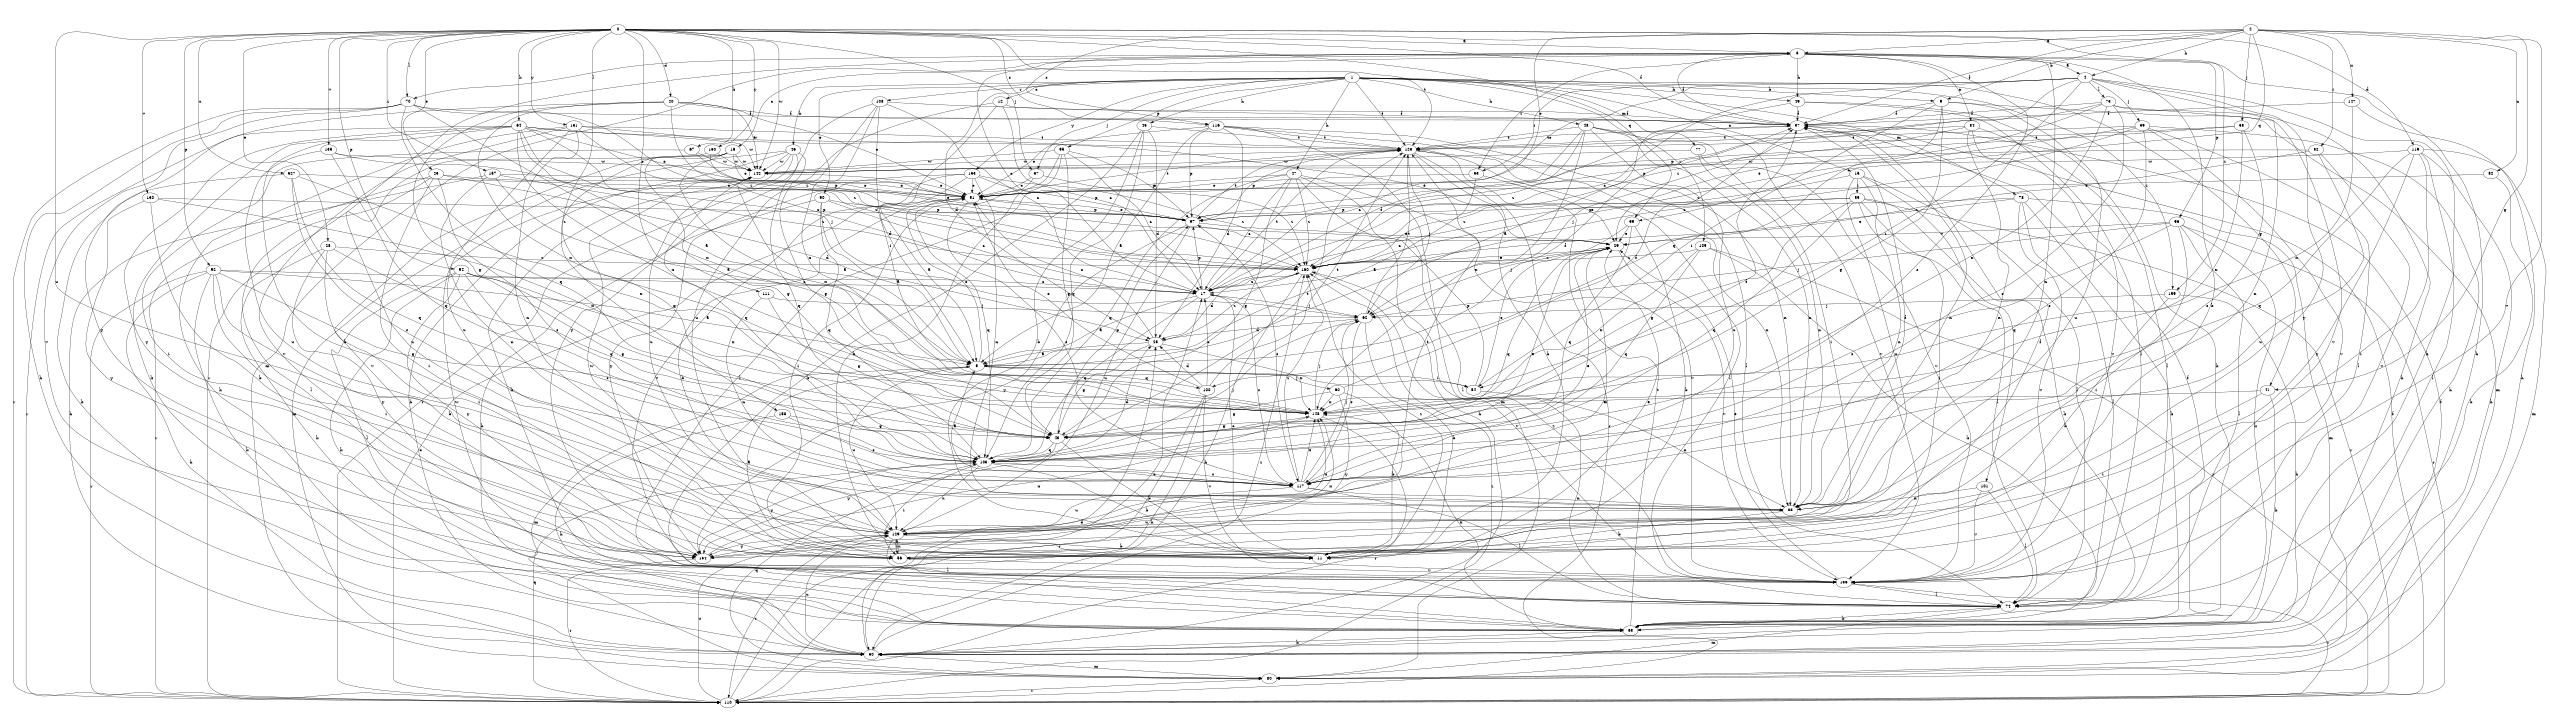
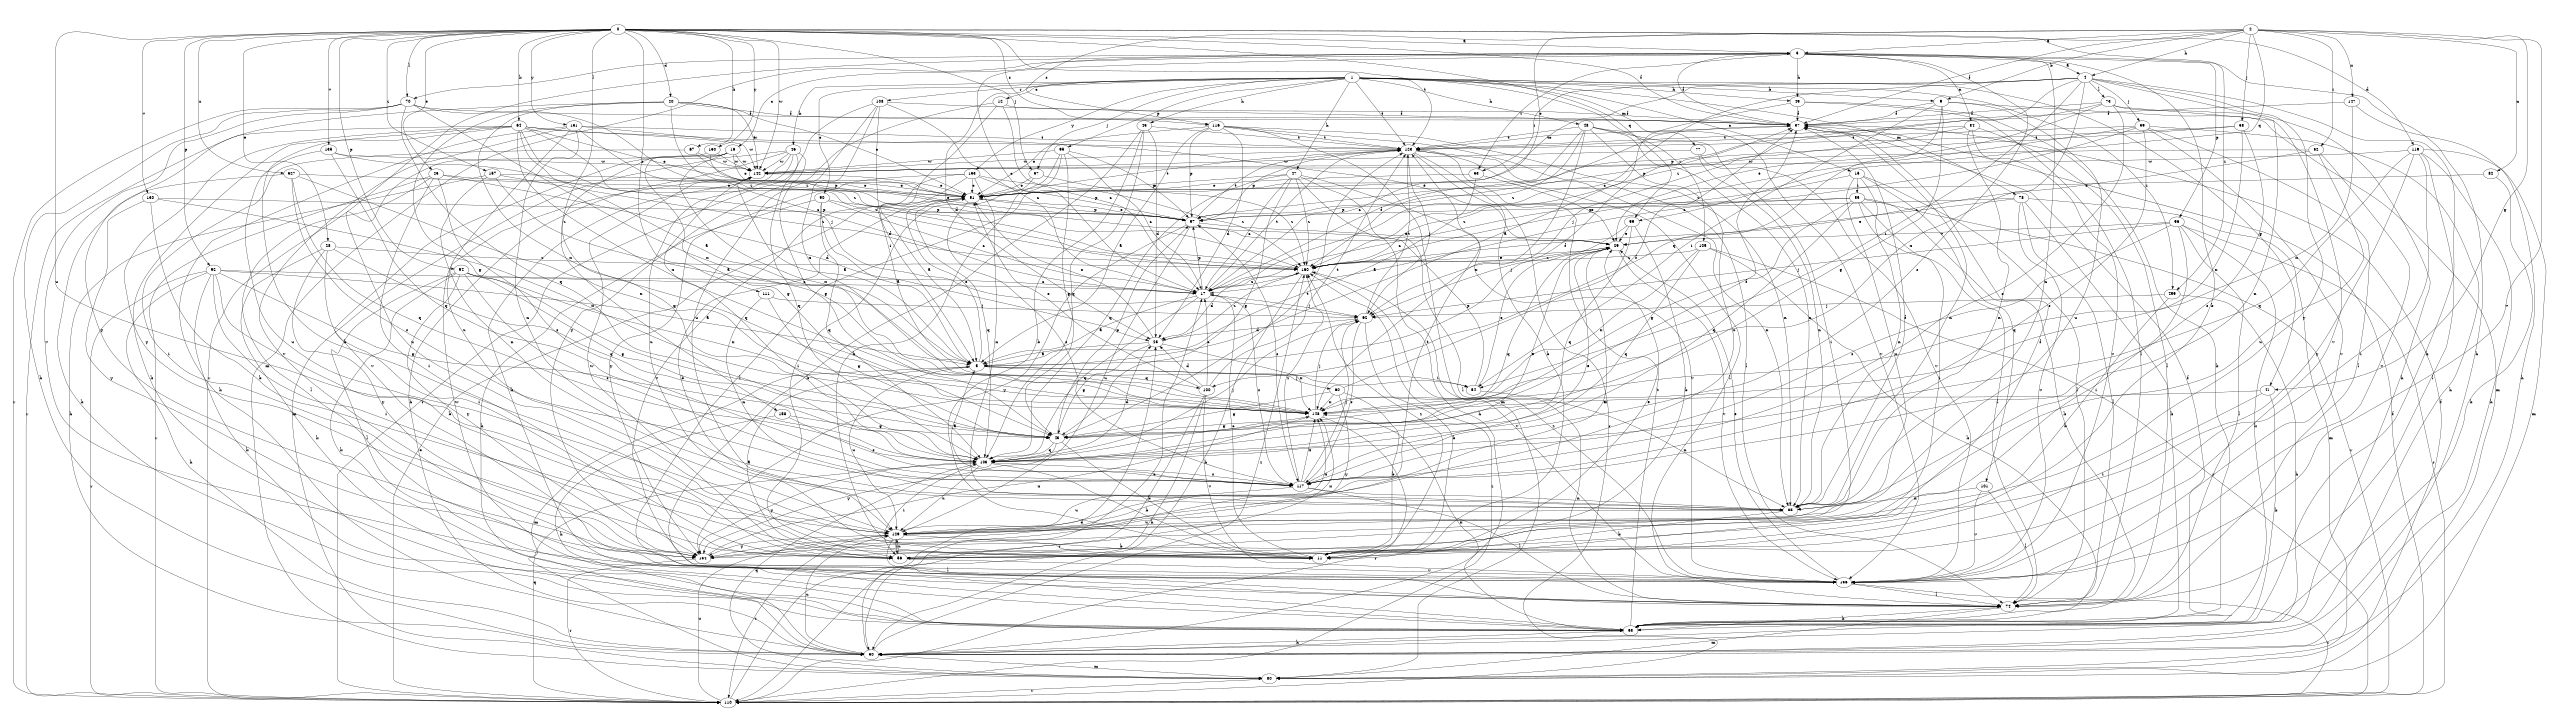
  strict digraph {
    0
    3
    20
    25
    28
    37
    57
    64
    67
    70
    92
    94
    99
    111
    116
    119
    123
    n18 [label=527]
    129
    130
    135
    142
    150
    151
    157
    158
-   159
+   159 [label=459]
    49
    4
    11
    16
    17
    50
    53
    80
    84
    85
    96
    117
    91
    154
    160
    43
    148
    23
    110
    74
    56
    68
    103
    5
    62
    97
    136
    29
    1
    9
    12
    15
    41
    45
    46
    47
    48
    77
    78
    90
    95
    105
    108
    153
    54
    100
    55
    101
    2
    52
    58
    82
    147
    59
    73
    60
    0 -> 3 [label=a]
    0 -> 20 [label=d]
    0 -> 25 [label=e]
    0 -> 28 [label=e]
    0 -> 37 [label=f]
    0 -> 57 [label=j]
    0 -> 64 [label=k]
    0 -> 67 [label=k]
    0 -> 70 [label=l]
    0 -> 92 [label=p]
    0 -> 94 [label=p]
    0 -> 99 [label=q]
    0 -> 111 [label=s]
    0 -> 116 [label=s]
    0 -> 119 [label=d]
    0 -> 123 [label=t]
    0 -> n18 [label=u]
    0 -> 129 [label=u]
    0 -> 130 [label=v]
    0 -> 135 [label=v]
    0 -> 142 [label=w]
    0 -> 150 [label=y]
    0 -> 151 [label=y]
    0 -> 157 [label=z]
    0 -> 158 [label=z]
    0 -> 159 [label=z]
    3 -> 37 [label=f]
    3 -> 70 [label=l]
    3 -> 49 [label=h]
    3 -> 4 [label=a]
    3 -> 11 [label=b]
    3 -> 16 [label=c]
    3 -> 17 [label=c]
    3 -> 50 [label=h]
    3 -> 53 [label=i]
    3 -> 80 [label=m]
    3 -> 84 [label=n]
    3 -> 85 [label=n]
    3 -> 96 [label=p]
    3 -> 117 [label=s]
    20 -> 37 [label=f]
    20 -> 142 [label=w]
    20 -> 91 [label=o]
    20 -> 154 [label=y]
    20 -> 160 [label=z]
    20 -> 43 [label=g]
    20 -> 148 [label=x]
    25 -> 117 [label=s]
    25 -> 91 [label=o]
    25 -> 23 [label=d]
    25 -> 110 [label=r]
    25 -> 74 [label=l]
    25 -> 56 [label=i]
    28 -> 154 [label=y]
    28 -> 160 [label=z]
    28 -> 56 [label=i]
    28 -> 68 [label=k]
    28 -> 103 [label=q]
    37 -> 123 [label=t]
    37 -> 85 [label=n]
    57 -> 91 [label=o]
    57 -> 160 [label=z]
    57 -> 56 [label=i]
    64 -> 123 [label=t]
    64 -> 142 [label=w]
    64 -> 11 [label=b]
    64 -> 91 [label=o]
    64 -> 154 [label=y]
    64 -> 160 [label=z]
    64 -> 148 [label=x]
    64 -> 110 [label=r]
    64 -> 68 [label=k]
    64 -> 5 [label=a]
    64 -> 62 [label=j]
    67 -> 142 [label=w]
    67 -> 56 [label=i]
    67 -> 97 [label=p]
    70 -> 37 [label=f]
    70 -> 50 [label=h]
    70 -> 160 [label=z]
    70 -> 148 [label=x]
    70 -> 110 [label=r]
    70 -> 103 [label=q]
    70 -> 136 [label=v]
    92 -> 11 [label=b]
    92 -> 17 [label=c]
    92 -> 50 [label=h]
    92 -> 43 [label=g]
    92 -> 110 [label=r]
    92 -> 56 [label=i]
    92 -> 68 [label=k]
    92 -> 5 [label=a]
    94 -> 17 [label=c]
    94 -> 117 [label=s]
    94 -> 154 [label=y]
    94 -> 43 [label=g]
    94 -> 148 [label=x]
    94 -> 74 [label=l]
    94 -> 68 [label=k]
    99 -> 11 [label=b]
    99 -> 103 [label=q]
    99 -> 62 [label=j]
    99 -> 29 [label=e]
    111 -> 85 [label=n]
    111 -> 43 [label=g]
    111 -> 62 [label=j]
    116 -> 123 [label=t]
    116 -> 80 [label=m]
    116 -> 85 [label=n]
    116 -> 91 [label=o]
    116 -> 23 [label=d]
    116 -> 74 [label=l]
    116 -> 5 [label=a]
    116 -> 97 [label=p]
    119 -> 142 [label=w]
    119 -> 50 [label=h]
    119 -> 80 [label=m]
    119 -> 154 [label=y]
    119 -> 74 [label=l]
    119 -> 56 [label=i]
    119 -> 103 [label=q]
    123 -> 142 [label=w]
    123 -> 11 [label=b]
    123 -> 85 [label=n]
    123 -> 110 [label=r]
    123 -> 74 [label=l]
    123 -> 62 [label=j]
    123 -> 97 [label=p]
    n18 -> 117 [label=s]
    n18 -> 91 [label=o]
    n18 -> 148 [label=x]
    n18 -> 68 [label=k]
    n18 -> 103 [label=q]
    129 -> 123 [label=t]
    129 -> 11 [label=b]
    129 -> 154 [label=y]
    129 -> 148 [label=x]
    129 -> 110 [label=r]
    129 -> 74 [label=l]
    129 -> 56 [label=i]
    130 -> 11 [label=b]
    130 -> 154 [label=y]
    130 -> 148 [label=x]
    130 -> 97 [label=p]
    135 -> 129 [label=u]
    135 -> 142 [label=w]
    135 -> 160 [label=z]
    135 -> 103 [label=q]
    142 -> 91 [label=o]
    142 -> 103 [label=q]
    142 -> 5 [label=a]
    150 -> 129 [label=u]
    150 -> 142 [label=w]
    150 -> 29 [label=e]
    151 -> 123 [label=t]
    151 -> 129 [label=u]
    151 -> 17 [label=c]
    151 -> 50 [label=h]
    151 -> 85 [label=n]
    151 -> 136 [label=v]
    151 -> 29 [label=e]
    157 -> 50 [label=h]
    157 -> 85 [label=n]
    157 -> 91 [label=o]
    157 -> 160 [label=z]
    157 -> 5 [label=a]
    158 -> 50 [label=h]
    158 -> 117 [label=s]
    158 -> 43 [label=g]
    159 -> 11 [label=b]
    159 -> 50 [label=h]
    159 -> 62 [label=j]
    49 -> 37 [label=f]
    49 -> 74 [label=l]
    49 -> 68 [label=k]
    49 -> 5 [label=a]
    4 -> 17 [label=c]
    4 -> 53 [label=i]
    4 -> 85 [label=n]
    4 -> 91 [label=o]
    4 -> 154 [label=y]
    4 -> 160 [label=z]
    4 -> 68 [label=k]
    4 -> 54 [label=i]
    4 -> 59 [label=j]
    4 -> 73 [label=l]
    11 -> 37 [label=f]
    11 -> 17 [label=c]
    11 -> 160 [label=z]
    11 -> 29 [label=e]
    16 -> 142 [label=w]
    16 -> 91 [label=o]
    16 -> 43 [label=g]
    16 -> 148 [label=x]
    16 -> 103 [label=q]
    16 -> 136 [label=v]
    17 -> 37 [label=f]
    17 -> 123 [label=t]
    17 -> 117 [label=s]
    17 -> 103 [label=q]
    17 -> 5 [label=a]
    17 -> 62 [label=j]
    17 -> 97 [label=p]
    50 -> 129 [label=u]
    50 -> 17 [label=c]
    50 -> 80 [label=m]
    50 -> 160 [label=z]
    53 -> 91 [label=o]
    53 -> 5 [label=a]
    53 -> 29 [label=e]
    80 -> 37 [label=f]
    80 -> 110 [label=r]
    80 -> 103 [label=q]
    84 -> 123 [label=t]
    84 -> 85 [label=n]
    84 -> 74 [label=l]
    84 -> 62 [label=j]
    84 -> 136 [label=v]
    85 -> 37 [label=f]
    85 -> 129 [label=u]
    85 -> 11 [label=b]
    96 -> 117 [label=s]
    96 -> 110 [label=r]
    96 -> 74 [label=l]
    96 -> 56 [label=i]
    96 -> 68 [label=k]
    96 -> 62 [label=j]
    96 -> 29 [label=v]
    117 -> 129 [label=u]
    117 -> 85 [label=n]
    117 -> 160 [label=z]
    117 -> 148 [label=x]
    117 -> 74 [label=l]
    117 -> 5 [label=a]
    117 -> 62 [label=j]
    117 -> 29 [label=e]
    91 -> 123 [label=t]
    91 -> 11 [label=b]
    91 -> 117 [label=s]
    91 -> 103 [label=q]
    91 -> 97 [label=p]
    154 -> 148 [label=x]
    154 -> 110 [label=r]
    154 -> 29 [label=e]
    160 -> 17 [label=c]
    160 -> 50 [label=h]
    160 -> 23 [label=d]
    160 -> 136 [label=v]
    160 -> 29 [label=e]
    43 -> 37 [label=f]
    43 -> 123 [label=t]
    43 -> 11 [label=b]
    43 -> 154 [label=y]
    43 -> 103 [label=q]
    43 -> 97 [label=p]
    148 -> 43 [label=g]
    148 -> 110 [label=r]
    148 -> 62 [label=j]
    23 -> 91 [label=o]
    23 -> 160 [label=z]
    23 -> 43 [label=g]
    23 -> 148 [label=x]
    23 -> 5 [label=a]
    110 -> 3 [label=r]
    110 -> 37 [label=f]
    110 -> 129 [label=u]
    110 -> 91 [label=o]
    110 -> 160 [label=z]
    110 -> 23 [label=d]
    110 -> 103 [label=q]
    74 -> 80 [label=m]
    74 -> 68 [label=k]
    56 -> 129 [label=u]
    56 -> 142 [label=w]
    56 -> 148 [label=x]
    56 -> 5 [label=a]
    56 -> 136 [label=v]
    68 -> 37 [label=f]
    68 -> 123 [label=t]
    68 -> 142 [label=w]
    68 -> 50 [label=h]
    68 -> 148 [label=x]
    103 -> 129 [label=u]
    103 -> 11 [label=b]
    103 -> 117 [label=s]
    103 -> 154 [label=y]
    103 -> 23 [label=d]
    103 -> 56 [label=i]
    103 -> 62 [label=j]
    103 -> 29 [label=e]
    5 -> 37 [label=f]
    5 -> 129 [label=u]
    5 -> 80 [label=m]
    5 -> 91 [label=o]
    5 -> 54 [label=i]
    5 -> 100 [label=q]
    5 -> 60 [label=j]
    62 -> 123 [label=t]
    62 -> 11 [label=b]
    62 -> 117 [label=s]
    62 -> 23 [label=d]
    97 -> 123 [label=t]
    97 -> 129 [label=u]
    97 -> 117 [label=s]
    97 -> 91 [label=o]
    97 -> 154 [label=y]
    97 -> 29 [label=e]
    136 -> 160 [label=z]
    136 -> 110 [label=r]
    136 -> 74 [label=l]
    136 -> 29 [label=e]
    29 -> 160 [label=z]
    29 -> 103 [label=q]
    29 -> 136 [label=v]
    1 -> 57 [label=j]
    1 -> 123 [label=t]
    1 -> 159 [label=z]
    1 -> 49 [label=h]
    1 -> 23 [label=d]
    1 -> 9 [label=b]
    1 -> 12 [label=c]
    1 -> 15 [label=c]
    1 -> 41 [label=g]
    1 -> 45 [label=h]
    1 -> 46 [label=h]
    1 -> 47 [label=h]
    1 -> 48 [label=h]
    1 -> 77 [label=m]
    1 -> 78 [label=m]
    1 -> 90 [label=o]
    1 -> 95 [label=p]
    1 -> 105 [label=r]
    1 -> 108 [label=r]
    1 -> 153 [label=y]
    9 -> 37 [label=f]
    9 -> 129 [label=u]
    9 -> 80 [label=m]
    9 -> 43 [label=g]
    9 -> 54 [label=i]
    9 -> 100 [label=q]
    12 -> 37 [label=f]
    12 -> 17 [label=c]
    12 -> 154 [label=y]
    12 -> 54 [label=i]
    15 -> 129 [label=u]
    15 -> 85 [label=n]
    15 -> 160 [label=z]
    15 -> 74 [label=l]
    15 -> 55 [label=i]
    15 -> 101 [label=q]
    41 -> 148 [label=x]
    41 -> 56 [label=i]
    41 -> 68 [label=k]
    45 -> 123 [label=t]
    45 -> 11 [label=b]
    45 -> 23 [label=d]
    45 -> 68 [label=k]
    45 -> 103 [label=q]
    46 -> 129 [label=u]
    46 -> 142 [label=w]
    46 -> 50 [label=h]
    46 -> 80 [label=m]
    46 -> 43 [label=g]
    46 -> 68 [label=k]
    46 -> 103 [label=q]
    47 -> 17 [label=c]
    47 -> 50 [label=h]
    47 -> 91 [label=o]
    47 -> 160 [label=z]
    47 -> 43 [label=g]
    47 -> 74 [label=l]
    47 -> 103 [label=q]
    47 -> 136 [label=v]
    48 -> 123 [label=t]
    48 -> 129 [label=u]
    48 -> 17 [label=c]
    48 -> 85 [label=n]
    48 -> 160 [label=z]
    48 -> 148 [label=x]
    48 -> 56 [label=i]
    48 -> 136 [label=v]
    77 -> 142 [label=w]
    77 -> 85 [label=n]
    77 -> 136 [label=v]
    78 -> 80 [label=m]
    78 -> 74 [label=l]
    78 -> 68 [label=k]
    78 -> 97 [label=p]
    78 -> 136 [label=v]
    78 -> 29 [label=e]
    90 -> 17 [label=c]
    90 -> 50 [label=h]
    90 -> 103 [label=q]
    90 -> 5 [label=a]
    90 -> 97 [label=p]
    95 -> 142 [label=w]
    95 -> 11 [label=b]
    95 -> 17 [label=c]
    95 -> 43 [label=g]
    95 -> 74 [label=l]
    95 -> 97 [label=p]
    105 -> 160 [label=z]
    105 -> 148 [label=x]
    105 -> 110 [label=r]
    105 -> 68 [label=k]
    105 -> 103 [label=q]
    108 -> 37 [label=f]
    108 -> 129 [label=u]
    108 -> 17 [label=c]
    108 -> 148 [label=x]
    108 -> 110 [label=r]
    108 -> 5 [label=d]
    153 -> 85 [label=n]
    153 -> 91 [label=o]
    153 -> 154 [label=y]
    153 -> 160 [label=z]
    153 -> 5 [label=a]
    153 -> 97 [label=p]
    153 -> 136 [label=v]
    54 -> 85 [label=n]
    54 -> 97 [label=p]
    54 -> 29 [label=e]
    100 -> 123 [label=t]
    100 -> 17 [label=c]
    100 -> 50 [label=h]
    100 -> 91 [label=o]
    100 -> 23 [label=d]
    100 -> 110 [label=r]
    100 -> 136 [label=v]
    55 -> 17 [label=c]
    55 -> 43 [label=g]
    55 -> 110 [label=r]
    55 -> 74 [label=l]
    55 -> 56 [label=i]
    55 -> 68 [label=k]
    55 -> 103 [label=q]
    55 -> 97 [label=p]
    101 -> 85 [label=n]
    101 -> 74 [label=l]
    101 -> 136 [label=v]
    2 -> 3 [label=a]
    2 -> 37 [label=f]
    2 -> 99 [label=q]
    2 -> 116 [label=s]
    2 -> 4 [label=h]
    2 -> 91 [label=o]
    2 -> 136 [label=v]
    2 -> 9 [label=b]
    2 -> 41 [label=g]
    2 -> 52 [label=i]
    2 -> 58 [label=j]
    2 -> 82 [label=n]
    2 -> 147 [label=x]
    52 -> 129 [label=u]
    52 -> 142 [label=w]
    52 -> 160 [label=z]
    52 -> 136 [label=v]
    58 -> 123 [label=t]
    58 -> 117 [label=s]
    58 -> 148 [label=x]
    58 -> 97 [label=p]
    82 -> 91 [label=o]
    82 -> 68 [label=k]
    147 -> 37 [label=f]
    147 -> 50 [label=h]
    147 -> 148 [label=x]
    59 -> 123 [label=t]
    59 -> 17 [label=c]
    59 -> 50 [label=h]
    59 -> 117 [label=s]
    59 -> 160 [label=z]
    59 -> 74 [label=l]
    59 -> 136 [label=v]
    73 -> 37 [label=f]
    73 -> 50 [label=h]
    73 -> 117 [label=s]
-   73 -> 148 [label=x]
+   4 -> 148 [label=x]
    73 -> 97 [label=p]
    73 -> 136 [label=v]
    73 -> 29 [label=e]
    60 -> 37 [label=f]
    60 -> 11 [label=b]
    60 -> 154 [label=y]
    60 -> 43 [label=g]
    60 -> 148 [label=x]
  }
